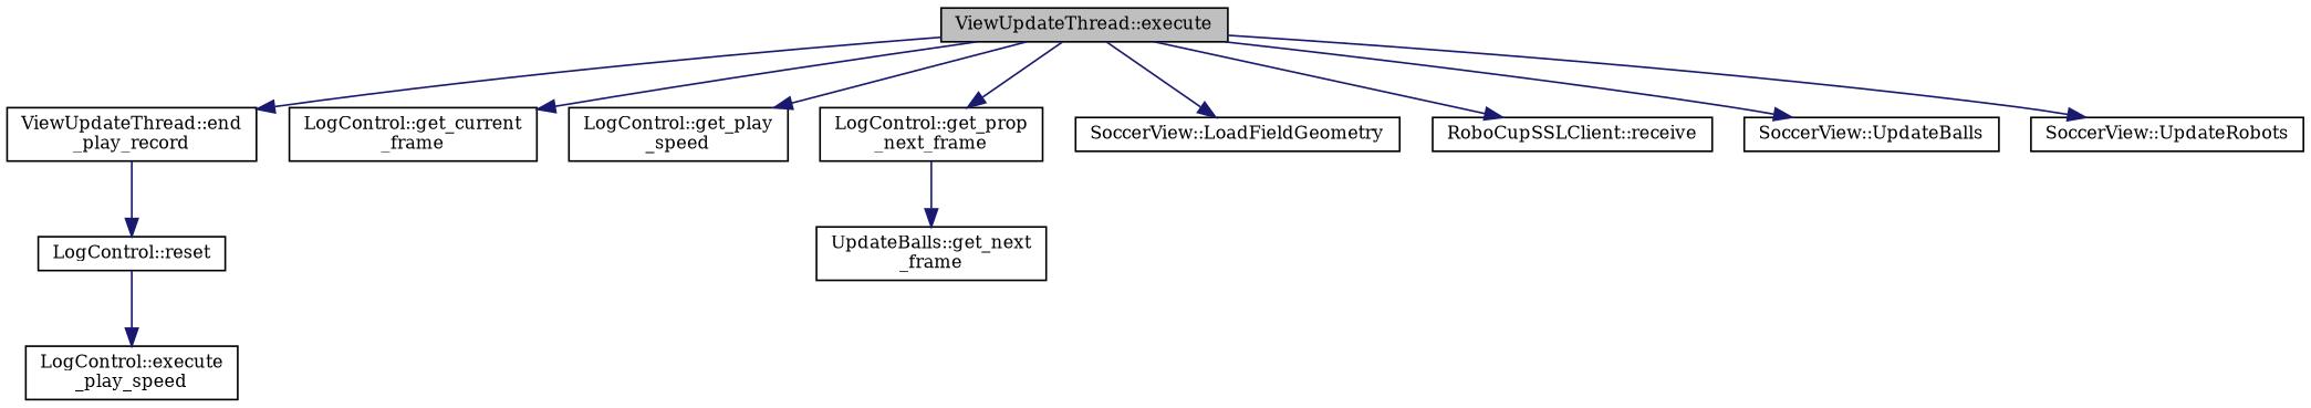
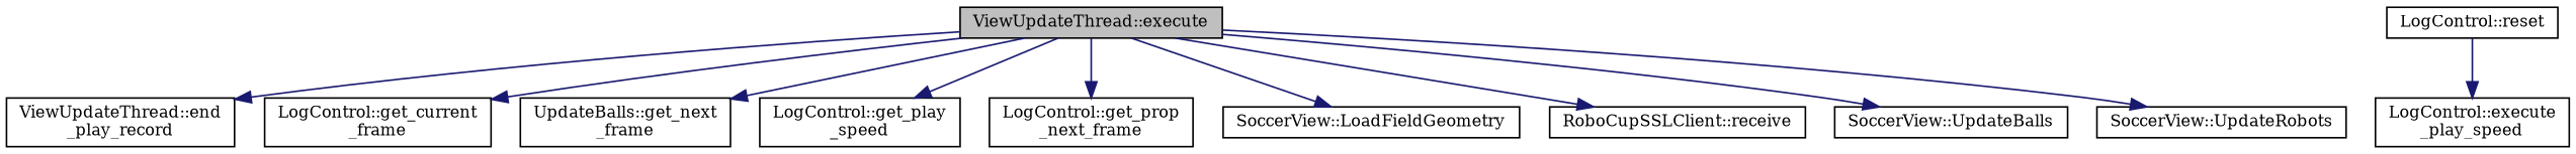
  digraph {
    fontname="DejaVu Serif"
    rankdir=TB
    node [color=black fillcolor=white fontname="DejaVu Serif" fontsize=10 shape=record style=filled]
    edge [color=midnightblue fontname="DejaVu Serif" fontsize=10 labelfontname=Helvetica labelfontsize=10 style=solid]
    n1 [fillcolor=grey75 fontcolor=black height=0.2 label="ViewUpdateThread::execute" width=0.4]
    n2 [height=0.2 label="ViewUpdateThread::end\l_play_record" width=0.4]
    n3 [height=0.2 label="LogControl::get_current\l_frame" width=0.4]
    n4 [height=0.2 label="UpdateBalls::get_next\l_frame" width=0.4]
    n5 [height=0.2 label="LogControl::get_play\l_speed" width=0.4]
    n6 [height=0.2 label="LogControl::get_prop\l_next_frame" width=0.4]
    n7 [height=0.2 label="SoccerView::LoadFieldGeometry" width=0.4]
    n8 [height=0.2 label="RoboCupSSLClient::receive" width=0.4]
    n9 [height=0.2 label="SoccerView::UpdateBalls" width=0.4]
    n10 [height=0.2 label="SoccerView::UpdateRobots" width=0.4]
    n11 [height=0.2 label="LogControl::reset" width=0.4]
    n12 [height=0.2 label="LogControl::execute\l_play_speed" width=0.4]
    n1 -> n2
    n1 -> n3
-   n6 -> n4
+   n1 -> n4
    n1 -> n5
    n1 -> n6
    n1 -> n7
    n1 -> n8
    n1 -> n9
    n1 -> n10
-   n2 -> n11
    n11 -> n12
  }
